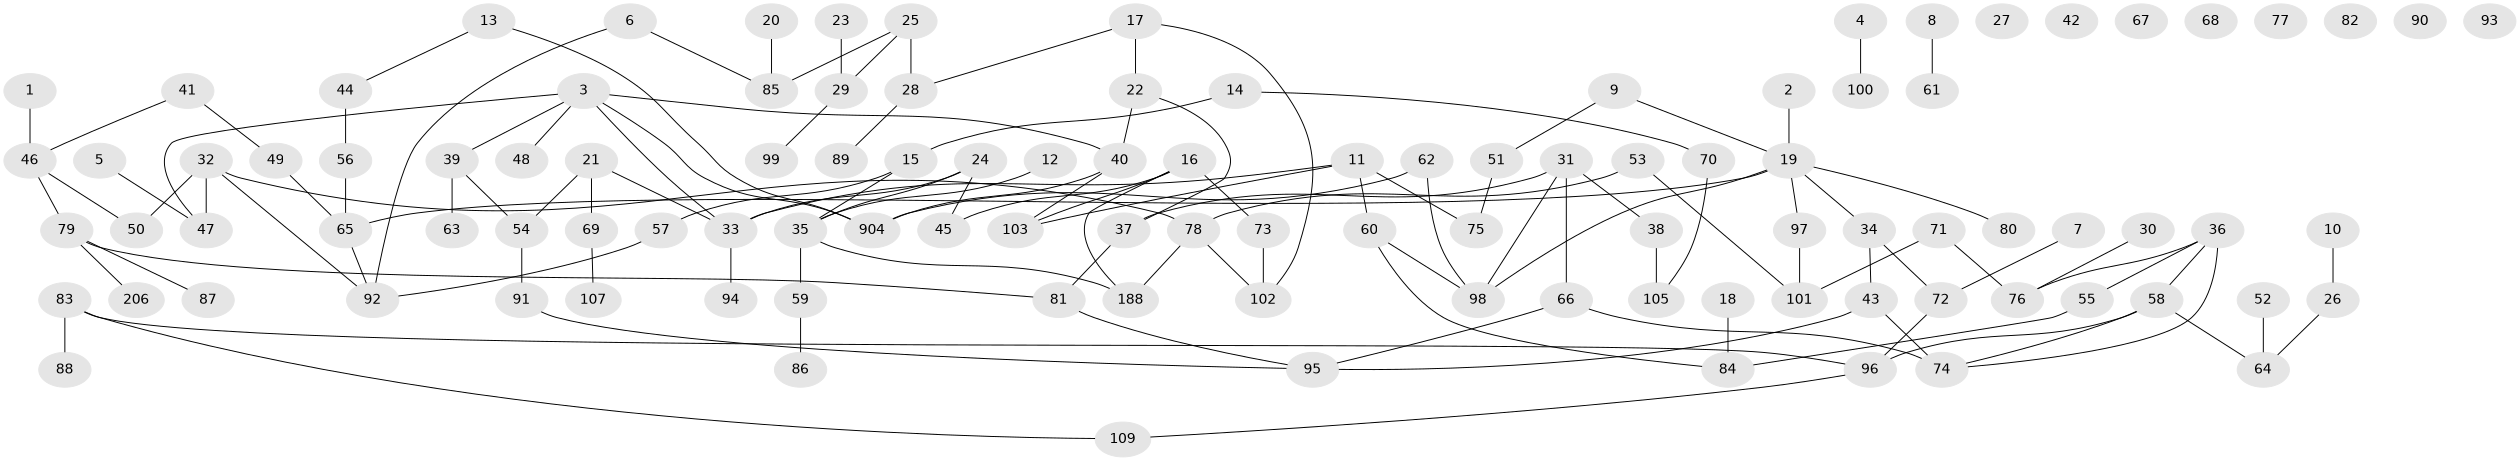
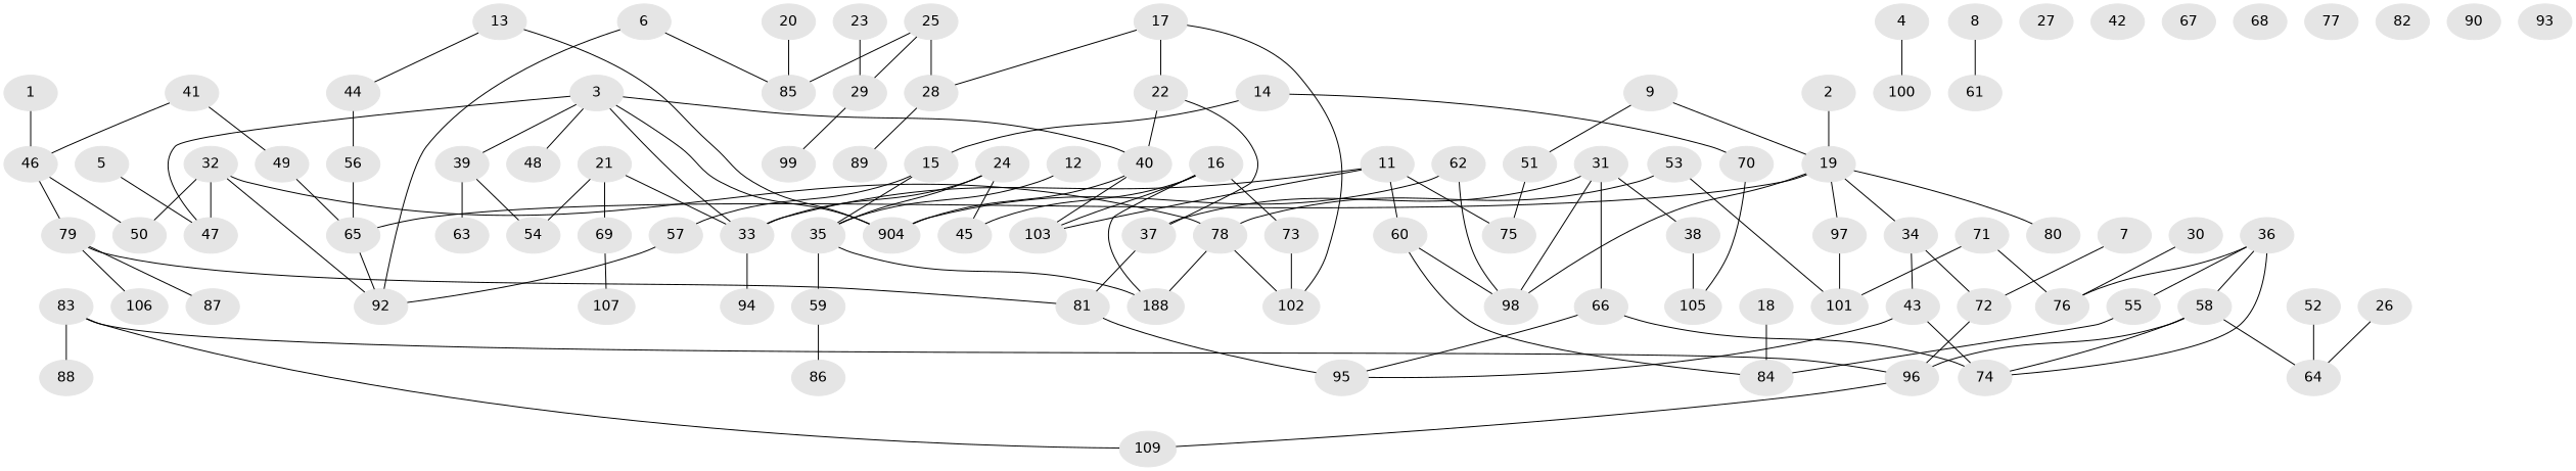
  graph {
    fontname="DejaVu Sans"
    node [color=gray90 fontname="DejaVu Sans" style=filled]
    edge [fontname="DejaVu Sans"]
    1
    46
    50
    79
    2
    19
    34
    65
    80
    97
    98
    3
    33
    39
    40
    47
    48
    n18 [label=904]
    94
    54
    63
    103
    4
    100
    5
    6
    85
    92
    7
    72
    96
    8
    61
    9
    51
    75
-   10
    26
    64
    11
    60
    84
    12
    35
    n45 [label=188]
    59
    13
    44
    56
    14
    15
    70
    57
    105
    16
    45
    73
    102
    17
    22
    28
    37
    89
    18
    43
    101
    20
    21
    69
-   91
    107
    81
    23
    29
    99
    24
    25
    27
    30
    76
    31
    38
    66
    74
    95
    32
    78
    86
    36
    55
    58
    41
    49
    42
    87
-   106 [label=206]
+   106
    52
    53
    109
    62
    67
    68
    71
    77
    82
    83
    88
    90
    93
    1 -- 46
    46 -- 50
    46 -- 79
    79 -- 81
    79 -- 87
    79 -- 106
    2 -- 19
    19 -- 34
    19 -- 65
    19 -- 80
    19 -- 97
    19 -- 98
    34 -- 72
    34 -- 43
    65 -- 92
    97 -- 101
    3 -- 33
    3 -- 39
    3 -- 40
    3 -- 47
    3 -- 48
    3 -- n18
    33 -- 94
    39 -- 54
    39 -- 63
    40 -- n18
    40 -- 103
-   54 -- 91
    4 -- 100
    5 -- 47
    6 -- 85
    6 -- 92
    7 -- 72
    72 -- 96
    96 -- 109
    8 -- 61
    9 -- 19
    9 -- 51
    51 -- 75
-   10 -- 26
    26 -- 64
    11 -- 33
    11 -- 103
    11 -- 75
    11 -- 60
    60 -- 98
    60 -- 84
    12 -- 35
    35 -- n45
    35 -- 59
    59 -- 86
    13 -- n18
    13 -- 44
    44 -- 56
    56 -- 65
    14 -- 15
    14 -- 70
    15 -- 35
    15 -- 57
    70 -- 105
    57 -- 92
    16 -- 103
    16 -- n45
    16 -- 45
    16 -- 73
    73 -- 102
    17 -- 102
    17 -- 22
    17 -- 28
    22 -- 40
    22 -- 37
    28 -- 89
    37 -- 81
    18 -- 84
    43 -- 74
    43 -- 95
    20 -- 85
    21 -- 33
    21 -- 54
    21 -- 69
    69 -- 107
-   91 -- 95
    81 -- 95
    23 -- 29
    29 -- 99
    24 -- 33
    24 -- 35
    24 -- 45
    25 -- 85
    25 -- 28
    25 -- 29
    30 -- 76
    31 -- 98
    31 -- 37
    31 -- 38
    31 -- 66
    38 -- 105
    66 -- 74
    66 -- 95
    32 -- 50
    32 -- 47
    32 -- 92
    32 -- 78
    78 -- n45
    78 -- 102
    36 -- 76
    36 -- 74
    36 -- 55
    36 -- 58
    55 -- 84
    58 -- 96
    58 -- 64
    58 -- 74
    41 -- 46
    41 -- 49
    49 -- 65
    52 -- 64
    53 -- 101
    53 -- 78
    62 -- 98
    62 -- n18
    71 -- 101
    71 -- 76
    83 -- 96
    83 -- 109
    83 -- 88
  }
